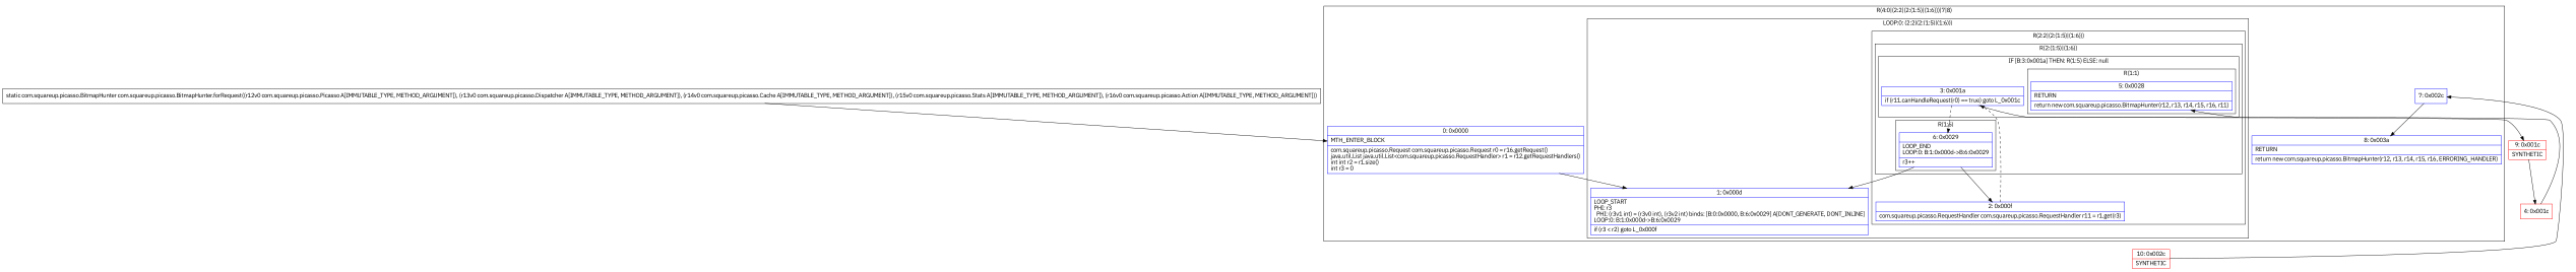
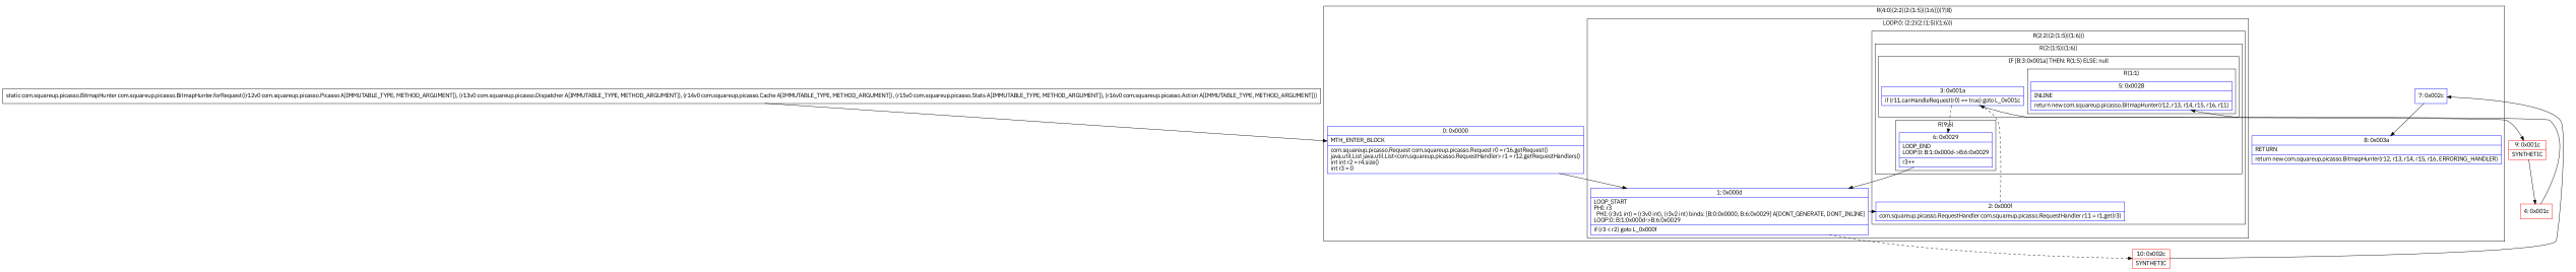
  digraph {
    fontname="IBM Plex Sans"
    node [color=blue fontname="IBM Plex Sans" shape=record]
    edge [fontname="IBM Plex Sans"]
-   n1 [label="{5\:\ 0x0028|RETURN\l|return new com.squareup.picasso.BitmapHunter(r12, r13, r14, r15, r16, r11)\l}"]
+   n1 [label="{5\:\ 0x0028|INLINE\l|return new com.squareup.picasso.BitmapHunter(r12, r13, r14, r15, r16, r11)\l}"]
    n2 [label="{3\:\ 0x001a|if (r11.canHandleRequest(r0) == true) goto L_0x001c\l}"]
    n3 [label="{6\:\ 0x0029|LOOP_END\lLOOP:0: B:1:0x000d\-\>B:6:0x0029\l|r3++\l}"]
    n4 [label="{2\:\ 0x000f|com.squareup.picasso.RequestHandler com.squareup.picasso.RequestHandler r11 = r1.get(r3)\l}"]
    n5 [label="{1\:\ 0x000d|LOOP_START\lPHI: r3 \l  PHI: (r3v1 int) = (r3v0 int), (r3v2 int) binds: [B:0:0x0000, B:6:0x0029] A[DONT_GENERATE, DONT_INLINE]\lLOOP:0: B:1:0x000d\-\>B:6:0x0029\l|if (r3 \< r2) goto L_0x000f\l}"]
-   n6 [label="{0\:\ 0x0000|MTH_ENTER_BLOCK\l|com.squareup.picasso.Request com.squareup.picasso.Request r0 = r16.getRequest()\ljava.util.List java.util.List\<com.squareup.picasso.RequestHandler\> r1 = r12.getRequestHandlers()\lint int r2 = r1.size()\lint r3 = 0\l}"]
+   n6 [label="{0\:\ 0x0000|MTH_ENTER_BLOCK\l|com.squareup.picasso.Request com.squareup.picasso.Request r0 = r16.getRequest()\ljava.util.List java.util.List\<com.squareup.picasso.RequestHandler\> r1 = r12.getRequestHandlers()\lint int r2 = r4.size()\lint r3 = 0\l}"]
    n7 [label="{7\:\ 0x002c}"]
    n8 [label="{8\:\ 0x003a|RETURN\l|return new com.squareup.picasso.BitmapHunter(r12, r13, r14, r15, r16, ERRORING_HANDLER)\l}"]
    n9 [color=red label="{9\:\ 0x001c|SYNTHETIC\l}"]
    n10 [color=red label="{10\:\ 0x002c|SYNTHETIC\l}"]
    n11 [color=red label="{4\:\ 0x001c}"]
    n12 [label="{static com.squareup.picasso.BitmapHunter com.squareup.picasso.BitmapHunter.forRequest((r12v0 com.squareup.picasso.Picasso A[IMMUTABLE_TYPE, METHOD_ARGUMENT]), (r13v0 com.squareup.picasso.Dispatcher A[IMMUTABLE_TYPE, METHOD_ARGUMENT]), (r14v0 com.squareup.picasso.Cache A[IMMUTABLE_TYPE, METHOD_ARGUMENT]), (r15v0 com.squareup.picasso.Stats A[IMMUTABLE_TYPE, METHOD_ARGUMENT]), (r16v0 com.squareup.picasso.Action A[IMMUTABLE_TYPE, METHOD_ARGUMENT])) }" color=""]
    subgraph cluster_1 {
      label="R(4:0|(2:2|(2:(1:5)|(1:6)))|7|8)"
      n6
      n7
      n8
      subgraph cluster_2 {
        label="LOOP:0: (2:2|(2:(1:5)|(1:6)))"
        n5
        subgraph cluster_3 {
          label="R(2:2|(2:(1:5)|(1:6)))"
          n4
          subgraph cluster_4 {
            label="R(2:(1:5)|(1:6))"
            subgraph cluster_5 {
              label="IF [B:3:0x001a] THEN: R(1:5) ELSE: null"
              n2
              subgraph cluster_6 {
                label="R(1:1)"
                n1
              }
            }
            subgraph cluster_7 {
-             label="R(1:6)"
+             label="R(9:6)"
              n3
            }
          }
        }
      }
    }
    n2 -> n3 [style=dashed]
    n2 -> n9
    n3 -> n5
    n4 -> n2 [style=dashed]
-   n3 -> n4
+   n5 -> n4
+   n5 -> n10 [style=dashed]
    n6 -> n5
    n7 -> n8
    n9 -> n11
    n10 -> n7
    n11 -> n1
    n12 -> n6
  }
